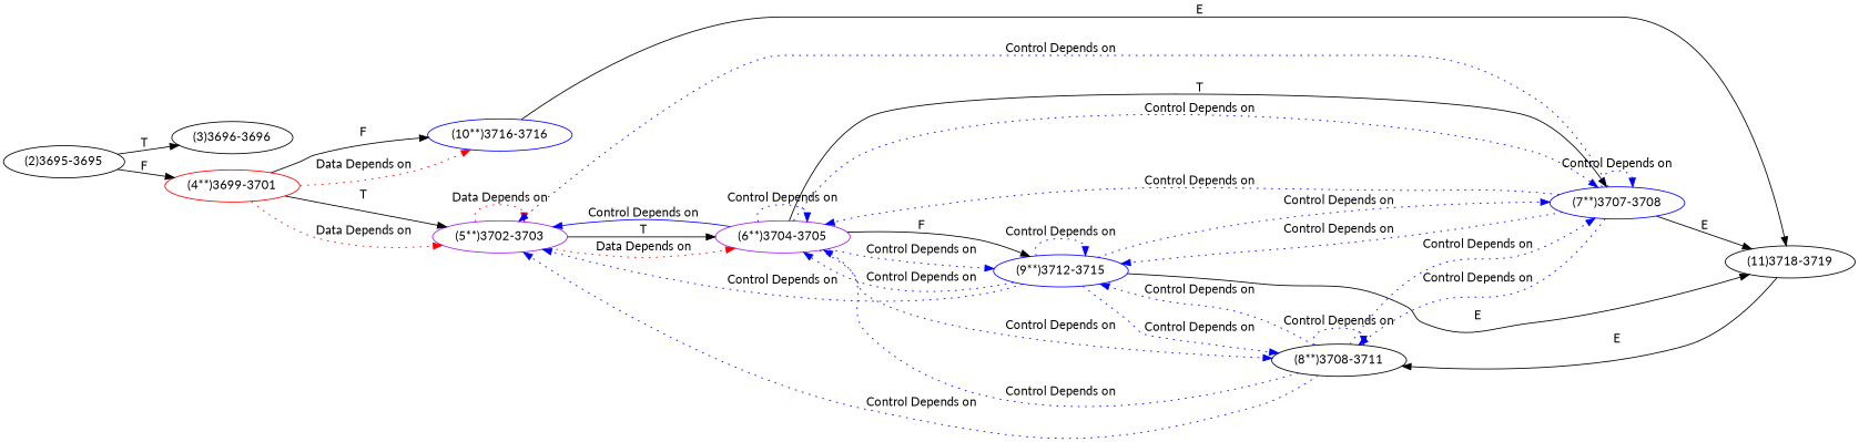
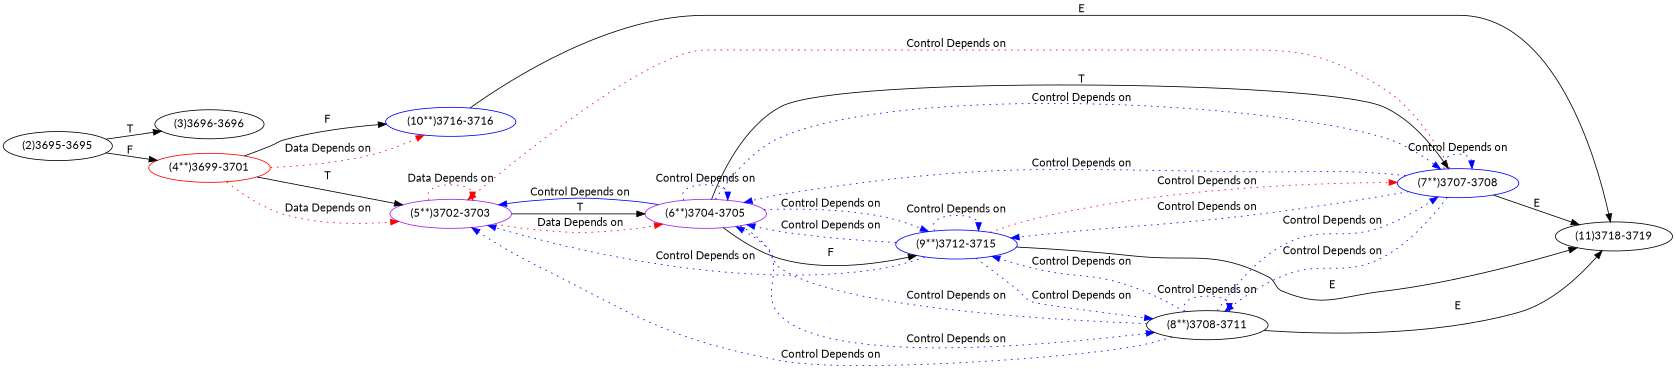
  digraph {
    fontname=Lato
    rankdir=LR
    node [fontname=Lato]
    edge [fontname=Lato color=blue style=dotted]
    n1 [label="(2)3695-3695"]
    n2 [label="(3)3696-3696"]
    n3 [color=red label="(4**)3699-3701"]
    n4 [color=purple label="(5**)3702-3703"]
    n5 [color=blue label="(10**)3716-3716"]
    n6 [color=purple label="(6**)3704-3705"]
    n7 [label="(11)3718-3719"]
    n8 [color=blue label="(7**)3707-3708"]
    n9 [label="(8**)3708-3711"]
    n10 [color=blue label="(9**)3712-3715"]
    n1 -> n2 [label=T color="" style=""]
    n1 -> n3 [label=F color="" style=""]
    n3 -> n4 [label=T color="" style=""]
    n3 -> n4 [color=red label="Data Depends on"]
    n3 -> n5 [label=F color="" style=""]
    n3 -> n5 [color=red label="Data Depends on"]
    n4 -> n4 [color=red label="Data Depends on"]
    n4 -> n6 [label=T color="" style=""]
    n4 -> n6 [color=red label="Data Depends on"]
    n5 -> n7 [label=E color="" style=""]
    n6 -> n4 [label="Control Depends on" style=solid]
    n6 -> n6 [label="Control Depends on"]
    n6 -> n8 [label=T color="" style=""]
    n6 -> n8 [label="Control Depends on"]
    n6 -> n9 [label="Control Depends on"]
    n6 -> n10 [label=F color="" style=""]
    n6 -> n10 [label="Control Depends on"]
-   n8 -> n4 [label="Control Depends on"]
+   n8 -> n4 [color=red label="Control Depends on"]
    n8 -> n6 [label="Control Depends on"]
    n8 -> n7 [label=E color="" style=""]
    n8 -> n8 [label="Control Depends on"]
    n8 -> n9 [label="Control Depends on"]
    n8 -> n10 [label="Control Depends on"]
    n9 -> n4 [label="Control Depends on"]
    n9 -> n6 [label="Control Depends on"]
-   n7 -> n9 [label=E color="" style=""]
+   n9 -> n7 [label=E color="" style=""]
    n9 -> n8 [label="Control Depends on"]
    n9 -> n9 [label="Control Depends on"]
    n9 -> n10 [label="Control Depends on"]
    n10 -> n4 [label="Control Depends on"]
    n10 -> n6 [label="Control Depends on"]
    n10 -> n7 [label=E color="" style=""]
-   n10 -> n8 [label="Control Depends on"]
+   n10 -> n8 [color=red label="Control Depends on"]
    n10 -> n9 [label="Control Depends on"]
    n10 -> n10 [label="Control Depends on"]
  }
